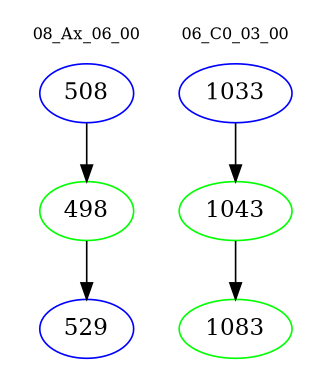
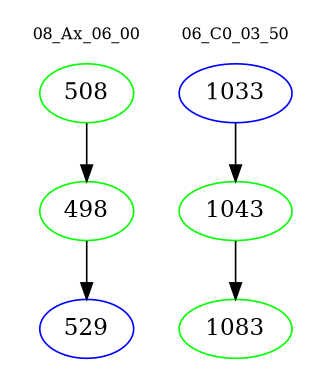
  digraph {
    node [color=blue]
    edge [color=black]
-   n1 [label=508]
+   n1 [color=green label=508]
    n2 [color=green label=498]
    n3 [label=529]
    n4 [label=1033]
    n5 [color=green label=1043]
    n6 [color=green label=1083]
    subgraph cluster_1 {
      color=white
      fontsize=10
      label="08_Ax_06_00"
      n1
      n2
      n3
    }
    subgraph cluster_2 {
      color=white
      fontsize=10
-     label="06_C0_03_00"
+     label="06_C0_03_50"
      n4
      n5
      n6
    }
    n1 -> n2
    n2 -> n3
    n4 -> n5
    n5 -> n6
  }
